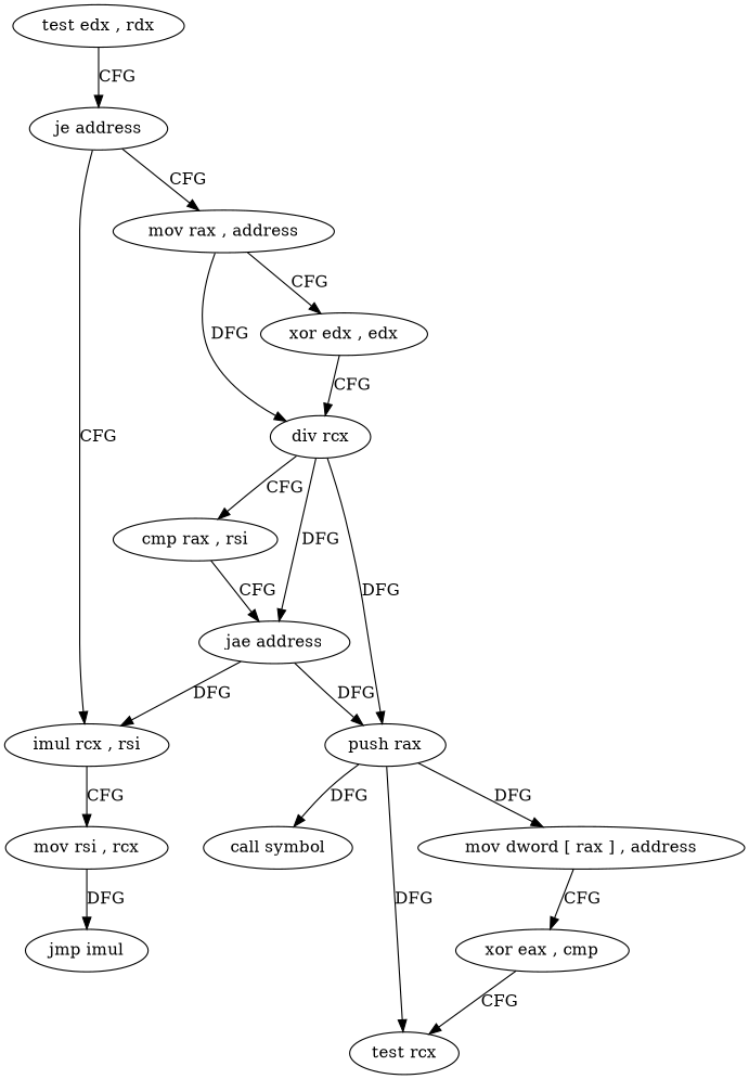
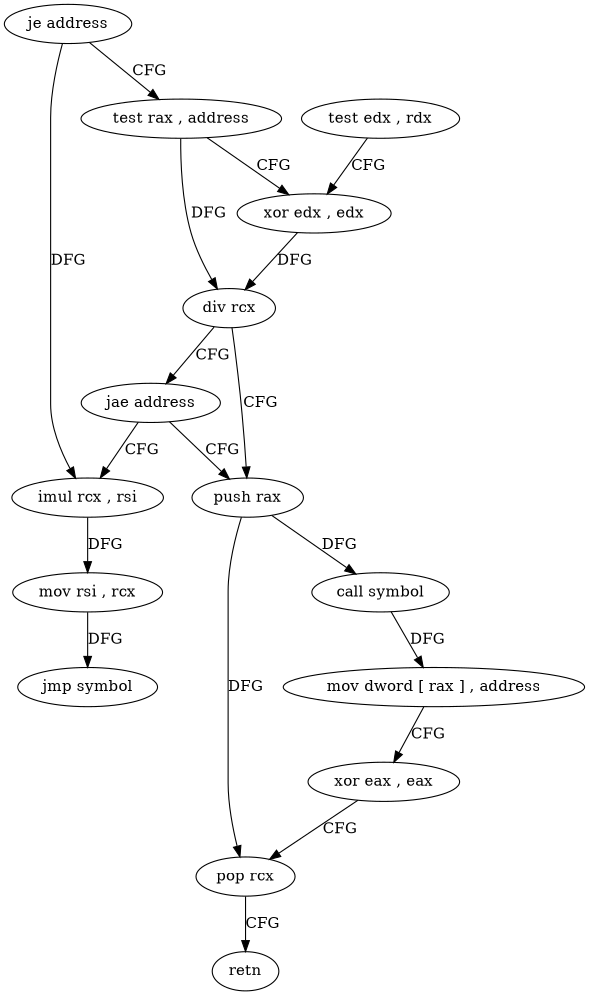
  digraph {
    n1 [label="test edx , rdx"]
    n2 [label="je address"]
    n3 [label="imul rcx , rsi"]
    n4 [label="mov rsi , rcx"]
    n5 [label="div rcx"]
-   n6 [label="cmp rax , rsi"]
    n7 [label="jae address"]
    n8 [label="push rax"]
-   n9 [label="mov rax , address"]
+   n9 [label="test rax , address"]
    n10 [label="xor edx , edx"]
-   n11 [label="jmp imul"]
+   n11 [label="jmp symbol"]
    n12 [label="call symbol"]
-   n13 [label="test rcx"]
+   n13 [label="pop rcx"]
    n14 [label="mov dword [ rax ] , address"]
-   n16 [label="xor eax , cmp"]
-   n1 -> n2 [label=CFG]
-   n2 -> n3 [label=CFG]
+   n15 [label=retn]
+   n16 [label="xor eax , eax"]
+   n1 -> n10 [label=CFG]
+   n2 -> n3 [label=DFG]
    n2 -> n9 [label=CFG]
-   n3 -> n4 [label=CFG]
+   n3 -> n4 [label=DFG]
    n4 -> n11 [label=DFG]
-   n5 -> n6 [label=CFG]
-   n5 -> n7 [label=DFG]
-   n5 -> n8 [label=DFG]
-   n6 -> n7 [label=CFG]
-   n7 -> n3 [label=DFG]
-   n7 -> n8 [label=DFG]
+   n5 -> n7 [label=CFG]
+   n5 -> n8 [label=CFG]
+   n7 -> n3 [label=CFG]
+   n7 -> n8 [label=CFG]
    n8 -> n12 [label=DFG]
    n8 -> n13 [label=DFG]
    n9 -> n5 [label=DFG]
    n9 -> n10 [label=CFG]
-   n10 -> n5 [label=CFG]
-   n8 -> n14 [label=DFG]
+   n10 -> n5 [label=DFG]
+   n12 -> n14 [label=DFG]
+   n13 -> n15 [label=CFG]
    n14 -> n16 [label=CFG]
    n16 -> n13 [label=CFG]
  }
